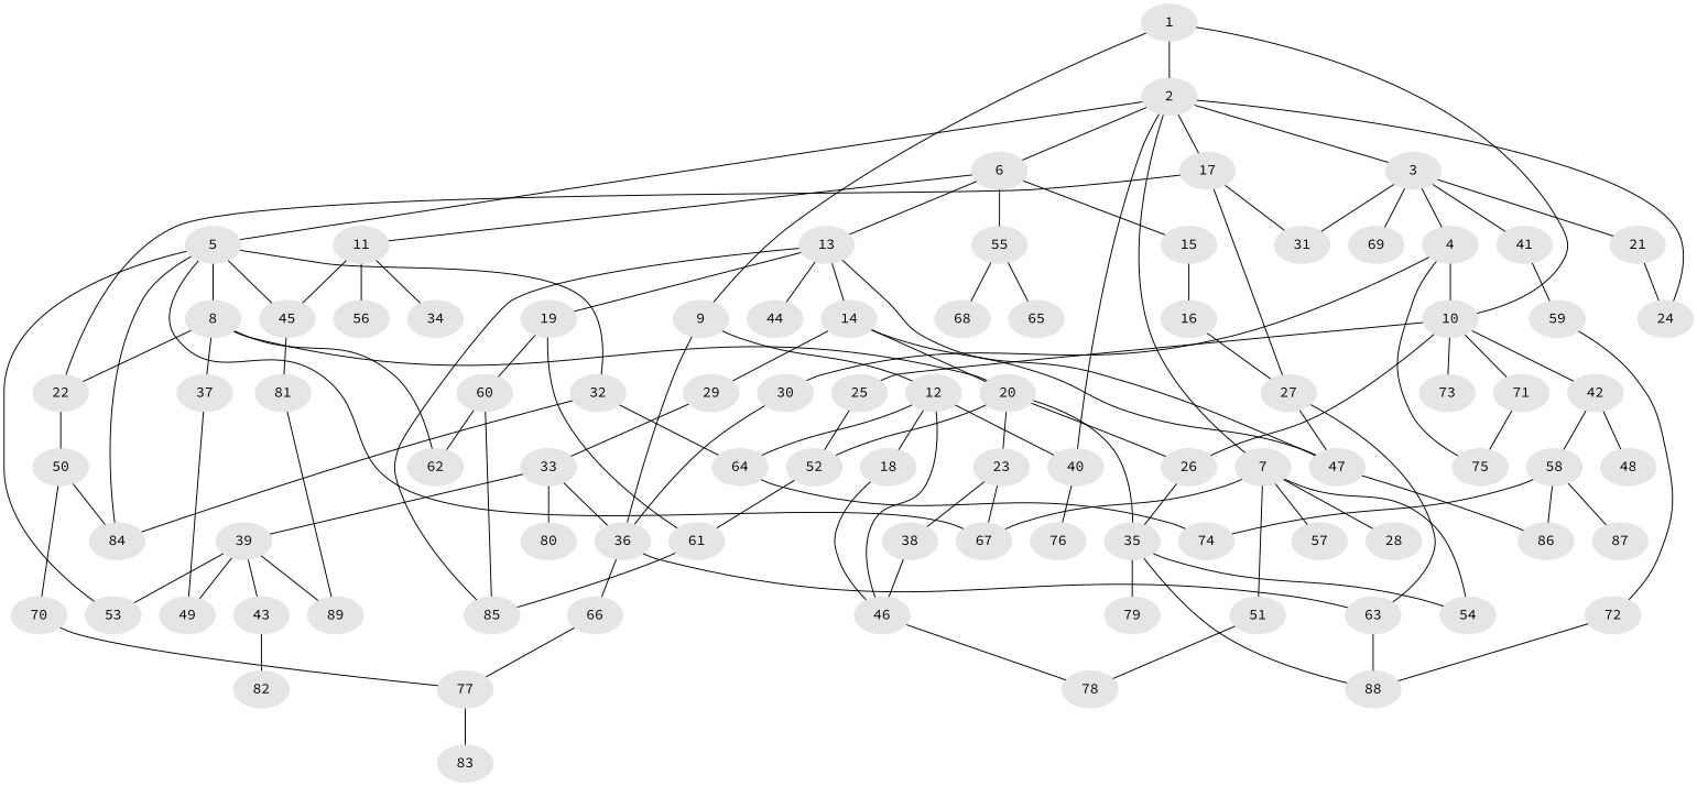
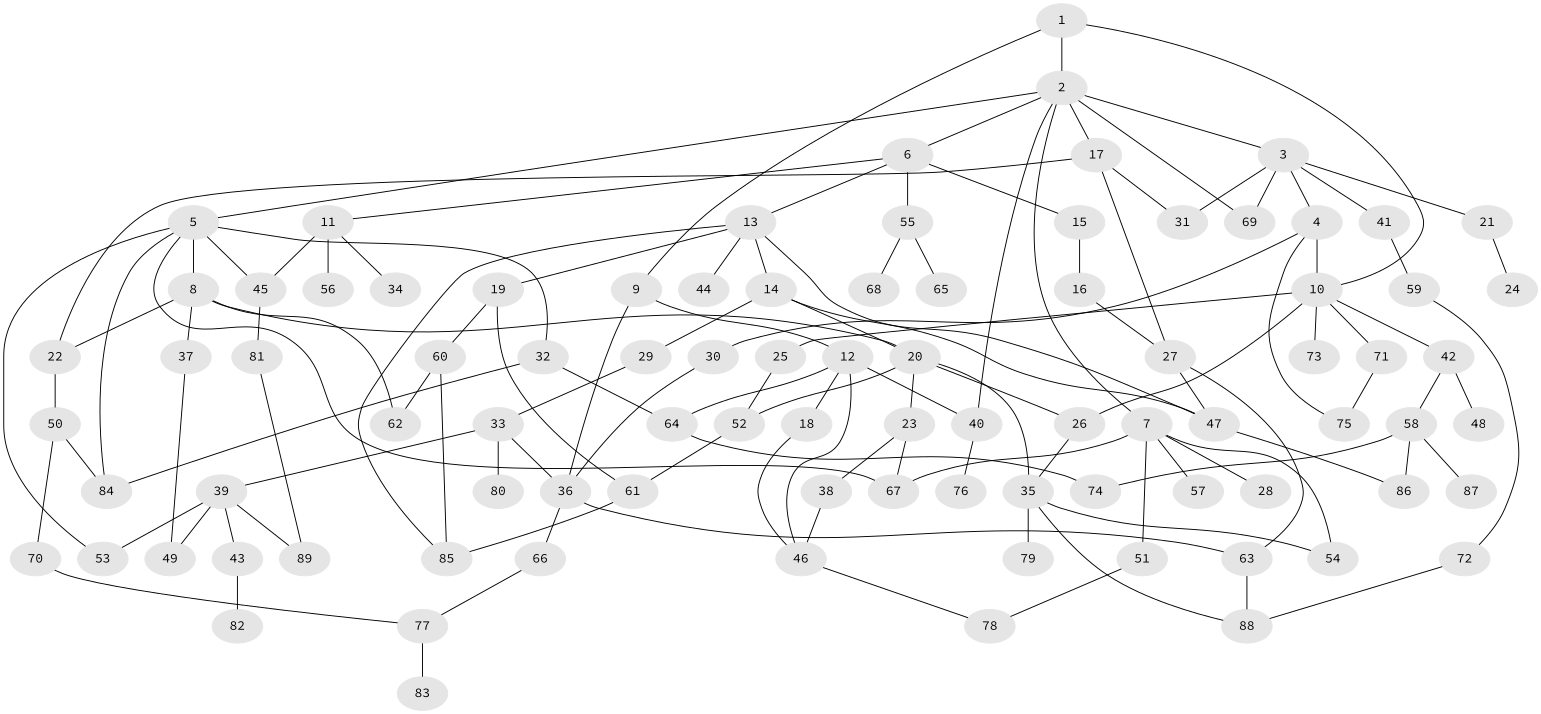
  graph {
    fontname="Source Code Pro"
    node [color=gray90 fontname="Source Code Pro" style=filled]
    edge [fontname="Source Code Pro" weight=1.0]
    1
    2
    9
    10
    3
    5
    6
    7
    17
    40
    69
    12
    36
    25
    26
    42
    71
    73
    4
    21
    31
    41
    8
    32
    45
    53
    67
    84
    11
    13
    15
    55
    28
    51
    54
    57
    22
    27
    76
    30
    75
    24
    59
    20
    37
    62
    64
    81
    34
    56
    14
    19
    44
    47
    85
    16
    65
    68
    78
    23
    35
    52
    50
    49
    18
    46
    63
    66
    48
    58
    29
    33
    74
    60
    61
    86
    38
    79
    88
    70
    39
    80
    43
    89
    77
    82
    72
    87
    83
    1 -- 2
    1 -- 9
    1 -- 10
    2 -- 3
    2 -- 5
    2 -- 6
    2 -- 7
    2 -- 17
    2 -- 40
-   2 -- 24
+   2 -- 69
    9 -- 12
    9 -- 36
    10 -- 25
    10 -- 26
    10 -- 42
    10 -- 71
    10 -- 73
    3 -- 69
    3 -- 4
    3 -- 21
    3 -- 31
    3 -- 41
    5 -- 8
    5 -- 32
    5 -- 45
    5 -- 53
    5 -- 67
    5 -- 84
    6 -- 11
    6 -- 13
    6 -- 15
    6 -- 55
    7 -- 67
    7 -- 28
    7 -- 51
    7 -- 54
    7 -- 57
    17 -- 31
    17 -- 22
    17 -- 27
    40 -- 76
    12 -- 40
    12 -- 64
    12 -- 18
    12 -- 46
    36 -- 63
    36 -- 66
    25 -- 52
    26 -- 35
    42 -- 48
    42 -- 58
    71 -- 75
    4 -- 10
    4 -- 30
    4 -- 75
    21 -- 24
    41 -- 59
    8 -- 22
    8 -- 20
    8 -- 37
    8 -- 62
    32 -- 84
    32 -- 64
    45 -- 81
    11 -- 45
    11 -- 34
    11 -- 56 [weight=2.0]
    13 -- 14
    13 -- 19
    13 -- 44
    13 -- 47
    13 -- 85
    15 -- 16
    55 -- 65
    55 -- 68
    51 -- 78
    22 -- 50
    27 -- 47
    27 -- 63
    30 -- 36
    59 -- 72
    20 -- 26
    20 -- 23
    20 -- 35
    20 -- 52
    37 -- 49
    64 -- 74
    81 -- 89
    14 -- 20
    14 -- 47
    14 -- 29
    19 -- 60
    19 -- 61
    47 -- 86
    16 -- 27
    23 -- 67
    23 -- 38
    35 -- 54
    35 -- 79
    35 -- 88
    52 -- 61
    50 -- 84
    50 -- 70
    18 -- 46
    46 -- 78
    63 -- 88
    66 -- 77
    58 -- 74
    58 -- 86
    58 -- 87
    29 -- 33
    33 -- 36
    33 -- 39
    33 -- 80
    60 -- 62
    60 -- 85
    61 -- 85
    38 -- 46
    70 -- 77
    39 -- 53
    39 -- 49
    39 -- 43
    39 -- 89
    43 -- 82
    77 -- 83
    72 -- 88
  }
